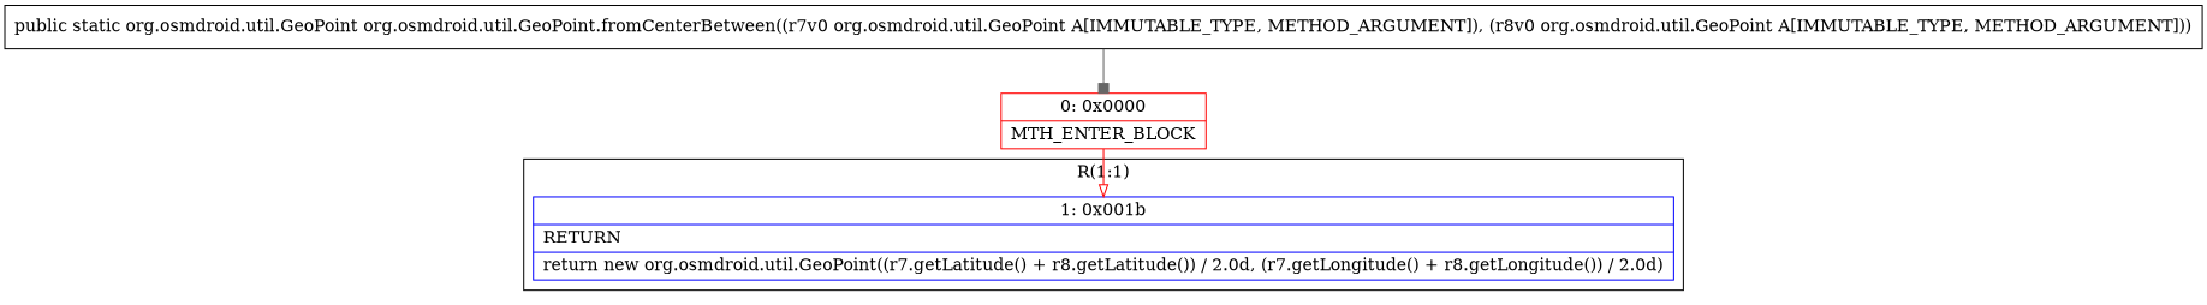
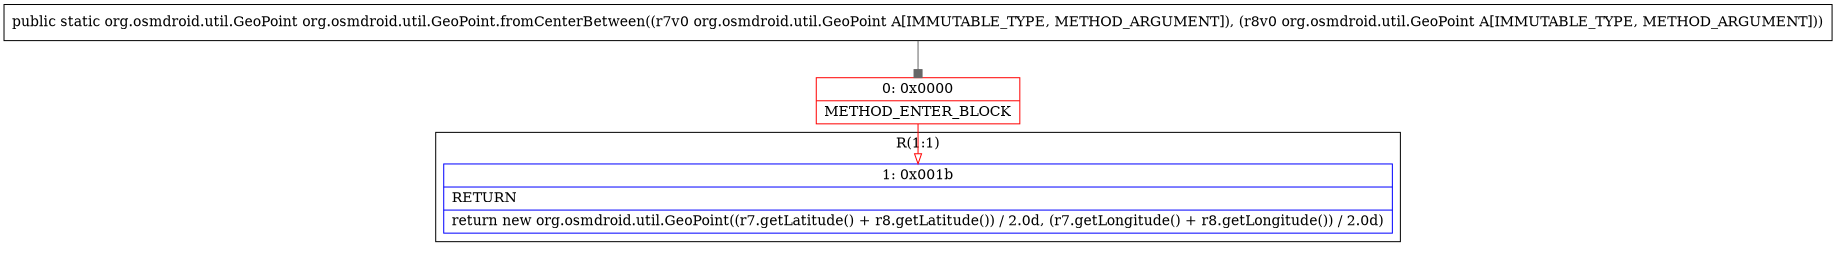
  digraph {
    node [shape=record]
    n1 [color=blue label="{1\:\ 0x001b|RETURN\l|return new org.osmdroid.util.GeoPoint((r7.getLatitude() + r8.getLatitude()) \/ 2.0d, (r7.getLongitude() + r8.getLongitude()) \/ 2.0d)\l}"]
-   n2 [color=red label="{0\:\ 0x0000|MTH_ENTER_BLOCK\l}"]
+   n2 [color=red label="{0\:\ 0x0000|METHOD_ENTER_BLOCK\l}"]
    n3 [label="{public static org.osmdroid.util.GeoPoint org.osmdroid.util.GeoPoint.fromCenterBetween((r7v0 org.osmdroid.util.GeoPoint A[IMMUTABLE_TYPE, METHOD_ARGUMENT]), (r8v0 org.osmdroid.util.GeoPoint A[IMMUTABLE_TYPE, METHOD_ARGUMENT])) }"]
    subgraph cluster_1 {
      label="R(1:1)"
      n1
    }
    n2 -> n1 [color=red arrowhead=onormal]
    n3 -> n2 [color=gray40 arrowhead=box]
  }
